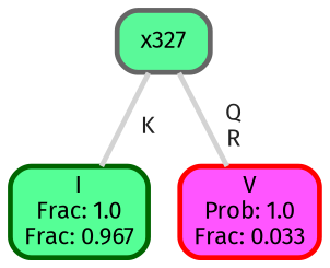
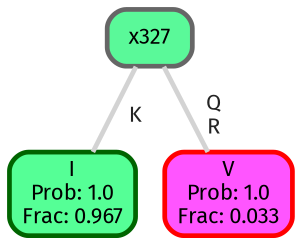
  graph {
    ranksep="0 equally"
    splines=straight
    fontname="Fira Sans"
    node [fontcolor=black fontname="Fira Sans" penwidth=3 shape=box style="filled, rounded"]
    edge [color=lightgray fontcolor=grey14 fontname="Fira Sans" fontweight=bold penwidth=3]
-   n1 [color=darkgreen fillcolor="#55ff96" label="I\nFrac: 1.0\nFrac: 0.967"]
+   n1 [color=darkgreen fillcolor="#55ff96" label="I\nProb: 1.0\nFrac: 0.967"]
    n2 [color=gray40 fillcolor="#5af999" label=x327]
    n3 [color=red fillcolor="#ff55ff" label="V\nProb: 1.0\nFrac: 0.033"]
    subgraph sub_1 {
      rank=same
    }
    n2 -- n1 [label=" K"]
    n2 -- n3 [label=" Q\n R"]
  }
